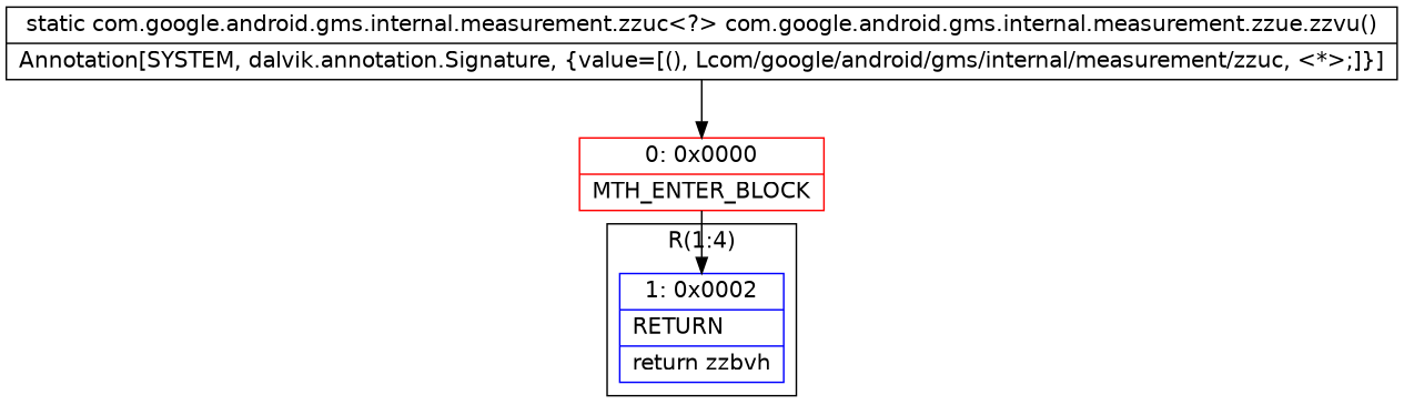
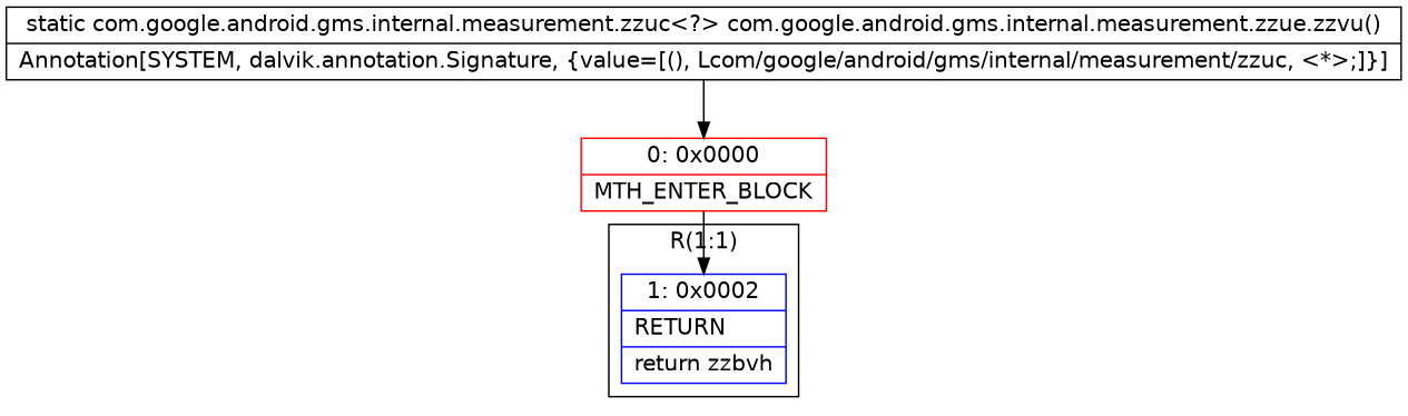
  digraph {
    fontname="DejaVu Sans"
    node [shape=record fontname="DejaVu Sans"]
    edge [fontname="DejaVu Sans"]
    n1 [color=blue label="{1\:\ 0x0002|RETURN\l|return zzbvh\l}"]
    n2 [color=red label="{0\:\ 0x0000|MTH_ENTER_BLOCK\l}"]
    n3 [label="{static com.google.android.gms.internal.measurement.zzuc\<?\> com.google.android.gms.internal.measurement.zzue.zzvu()  | Annotation[SYSTEM, dalvik.annotation.Signature, \{value=[(), Lcom\/google\/android\/gms\/internal\/measurement\/zzuc, \<*\>;]\}]\l}"]
    subgraph cluster_1 {
-     label="R(1:4)"
+     label="R(1:1)"
      n1
    }
    n2 -> n1
    n3 -> n2
  }
